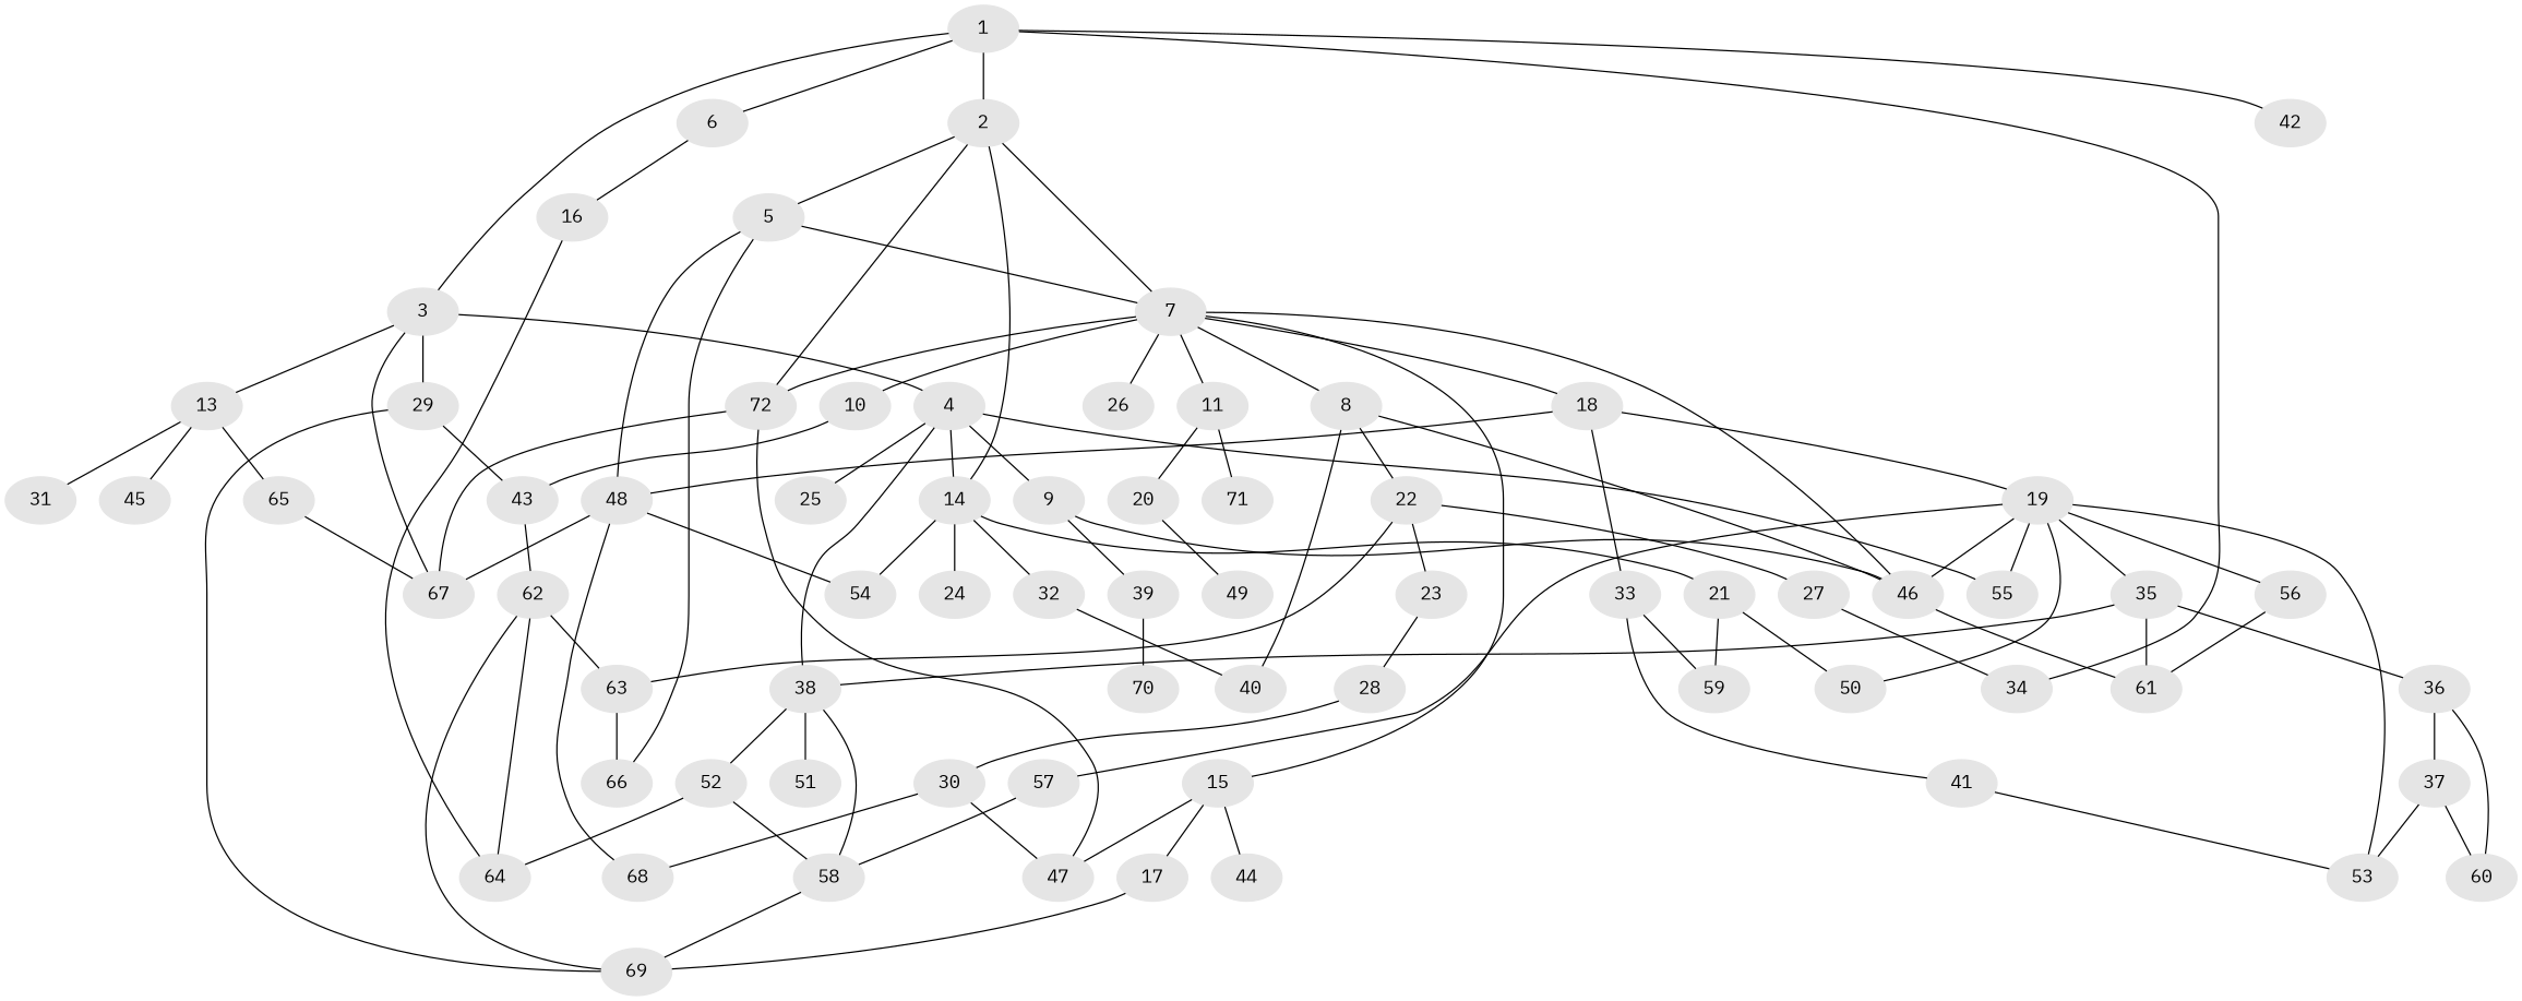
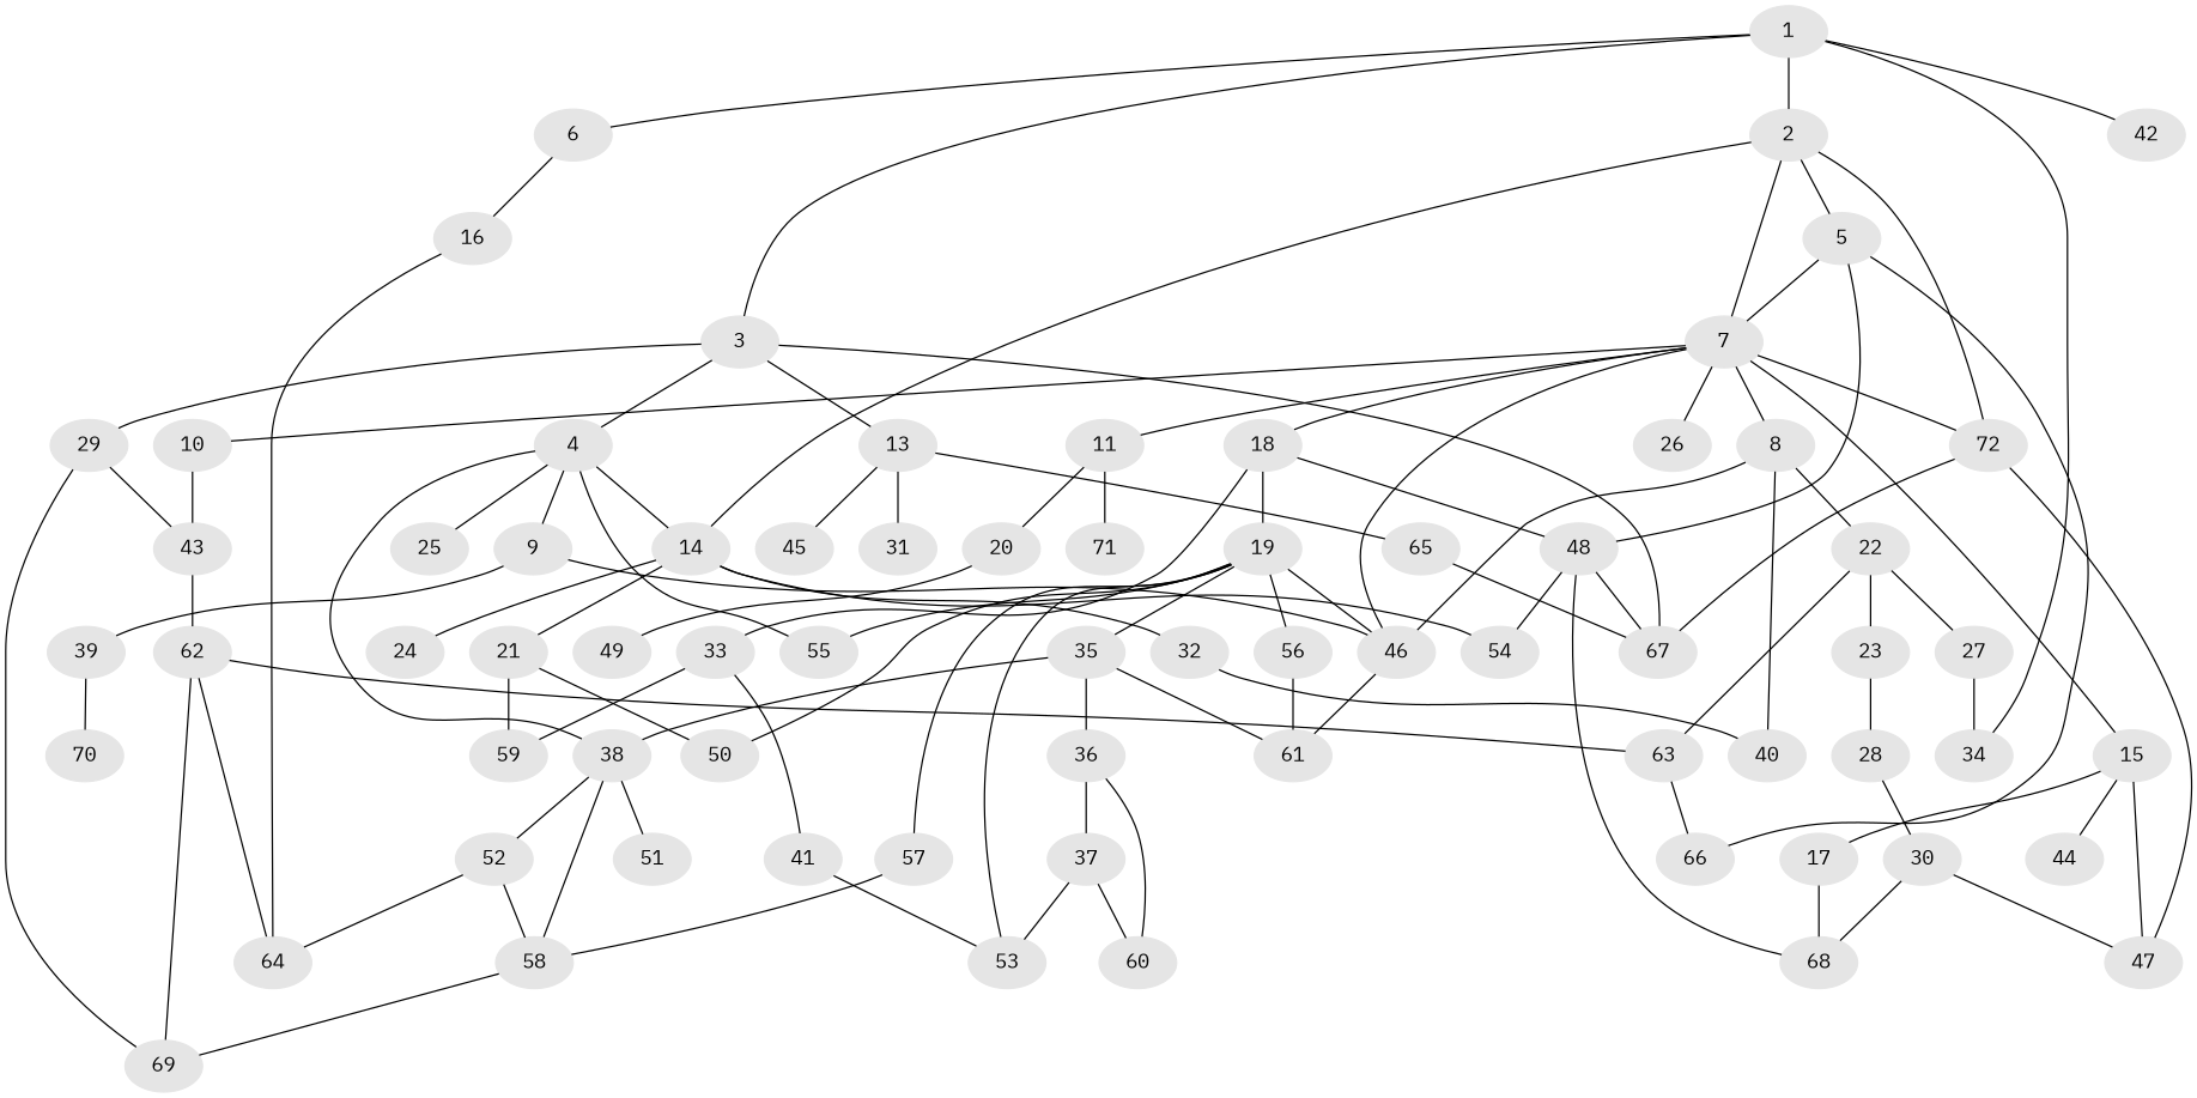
  graph {
    fontname="IBM Plex Mono"
    node [color=gray90 fontname="IBM Plex Mono" style=filled]
    edge [fontname="IBM Plex Mono"]
    1
    2
    3
    6
    34
    42
    5
    7
    n9 [label=72]
    14
    4
    13
    29
    67
    16
    48
    66
    8
    10
    11
    15
    18
    26
    46
    47
    21
    24
    32
    54
    9
    25
    38
    55
    31
    45
    65
    43
    69
    39
    51
    52
    58
    68
    64
    22
    40
    20
    71
    17
    44
    19
    33
    61
    23
    27
    63
    70
    62
    49
    50
    59
    35
    53
    56
    57
    41
    36
    28
    30
    37
    60
    1 -- 2
    1 -- 3
    1 -- 6
    1 -- 34
    1 -- 42
    2 -- 5
    2 -- 7
    2 -- n9
    2 -- 14
    3 -- 4
    3 -- 13
    3 -- 29
    3 -- 67
    6 -- 16
    5 -- 7
    5 -- 48
    5 -- 66
    7 -- n9
    7 -- 8
    7 -- 10
    7 -- 11
    7 -- 15
    7 -- 18
    7 -- 26
    7 -- 46
    n9 -- 67
    n9 -- 47
    14 -- 21
    14 -- 24
    14 -- 32
    14 -- 54
    4 -- 14
    4 -- 9
    4 -- 25
    4 -- 38
    4 -- 55
    13 -- 31
    13 -- 45
    13 -- 65
    29 -- 43
    29 -- 69
    16 -- 64
    48 -- 67
    48 -- 54
    48 -- 68
    8 -- 46
    8 -- 22
    8 -- 40
    10 -- 43
    11 -- 20
    11 -- 71
    15 -- 47
    15 -- 17
    15 -- 44
    18 -- 48
    18 -- 19
    18 -- 33
    46 -- 61
    21 -- 50
    21 -- 59
    32 -- 40
    9 -- 46
    9 -- 39
    38 -- 51
    38 -- 52
    38 -- 58
    65 -- 67
    43 -- 62
    39 -- 70
    52 -- 58
    52 -- 64
    58 -- 69
    22 -- 23
    22 -- 27
    22 -- 63
    20 -- 49
-   17 -- 69
+   17 -- 68
    19 -- 46
    19 -- 55
    19 -- 50
    19 -- 35
    19 -- 53
    19 -- 56
    19 -- 57
    33 -- 59
    33 -- 41
    23 -- 28
    27 -- 34
    63 -- 66
    62 -- 69
    62 -- 64
    62 -- 63
    35 -- 38
    35 -- 61
    35 -- 36
    56 -- 61
    57 -- 58
    41 -- 53
    36 -- 37
    36 -- 60
    28 -- 30
    30 -- 47
    30 -- 68
    37 -- 53
    37 -- 60
  }
